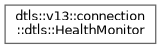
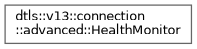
  digraph {
    rankdir=LR
-   n1 [color=grey40 fillcolor=white fontname=Helvetica fontsize=10 height=0.2 label="dtls::v13::connection\l::dtls::HealthMonitor" shape=box style=filled width=0.4]
+   n1 [color=grey40 fillcolor=white fontname=Helvetica fontsize=10 height=0.2 label="dtls::v13::connection\l::advanced::HealthMonitor" shape=box style=filled width=0.4]
  }
